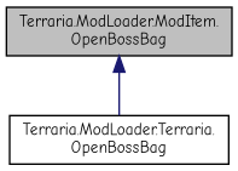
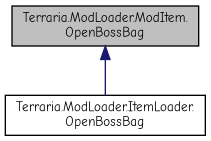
  digraph {
    rankdir=TB
    fontname="Comic Neue"
    node [color=black fontname="Comic Neue" fontsize=10 shape=record style=filled]
    n1 [fillcolor=grey75 fontcolor=black height=0.2 label="Terraria.ModLoader.ModItem.\lOpenBossBag" width=0.4]
-   n2 [fillcolor=white height=0.2 label="Terraria.ModLoader.Terraria.\lOpenBossBag" width=0.4]
+   n2 [fillcolor=white height=0.2 label="Terraria.ModLoader.ItemLoader.\lOpenBossBag" width=0.4]
    n1 -> n2 [color=midnightblue dir=back fontname="Comic Neue" fontsize=10 labelfontname=Helvetica labelfontsize=10 style=solid]
  }
